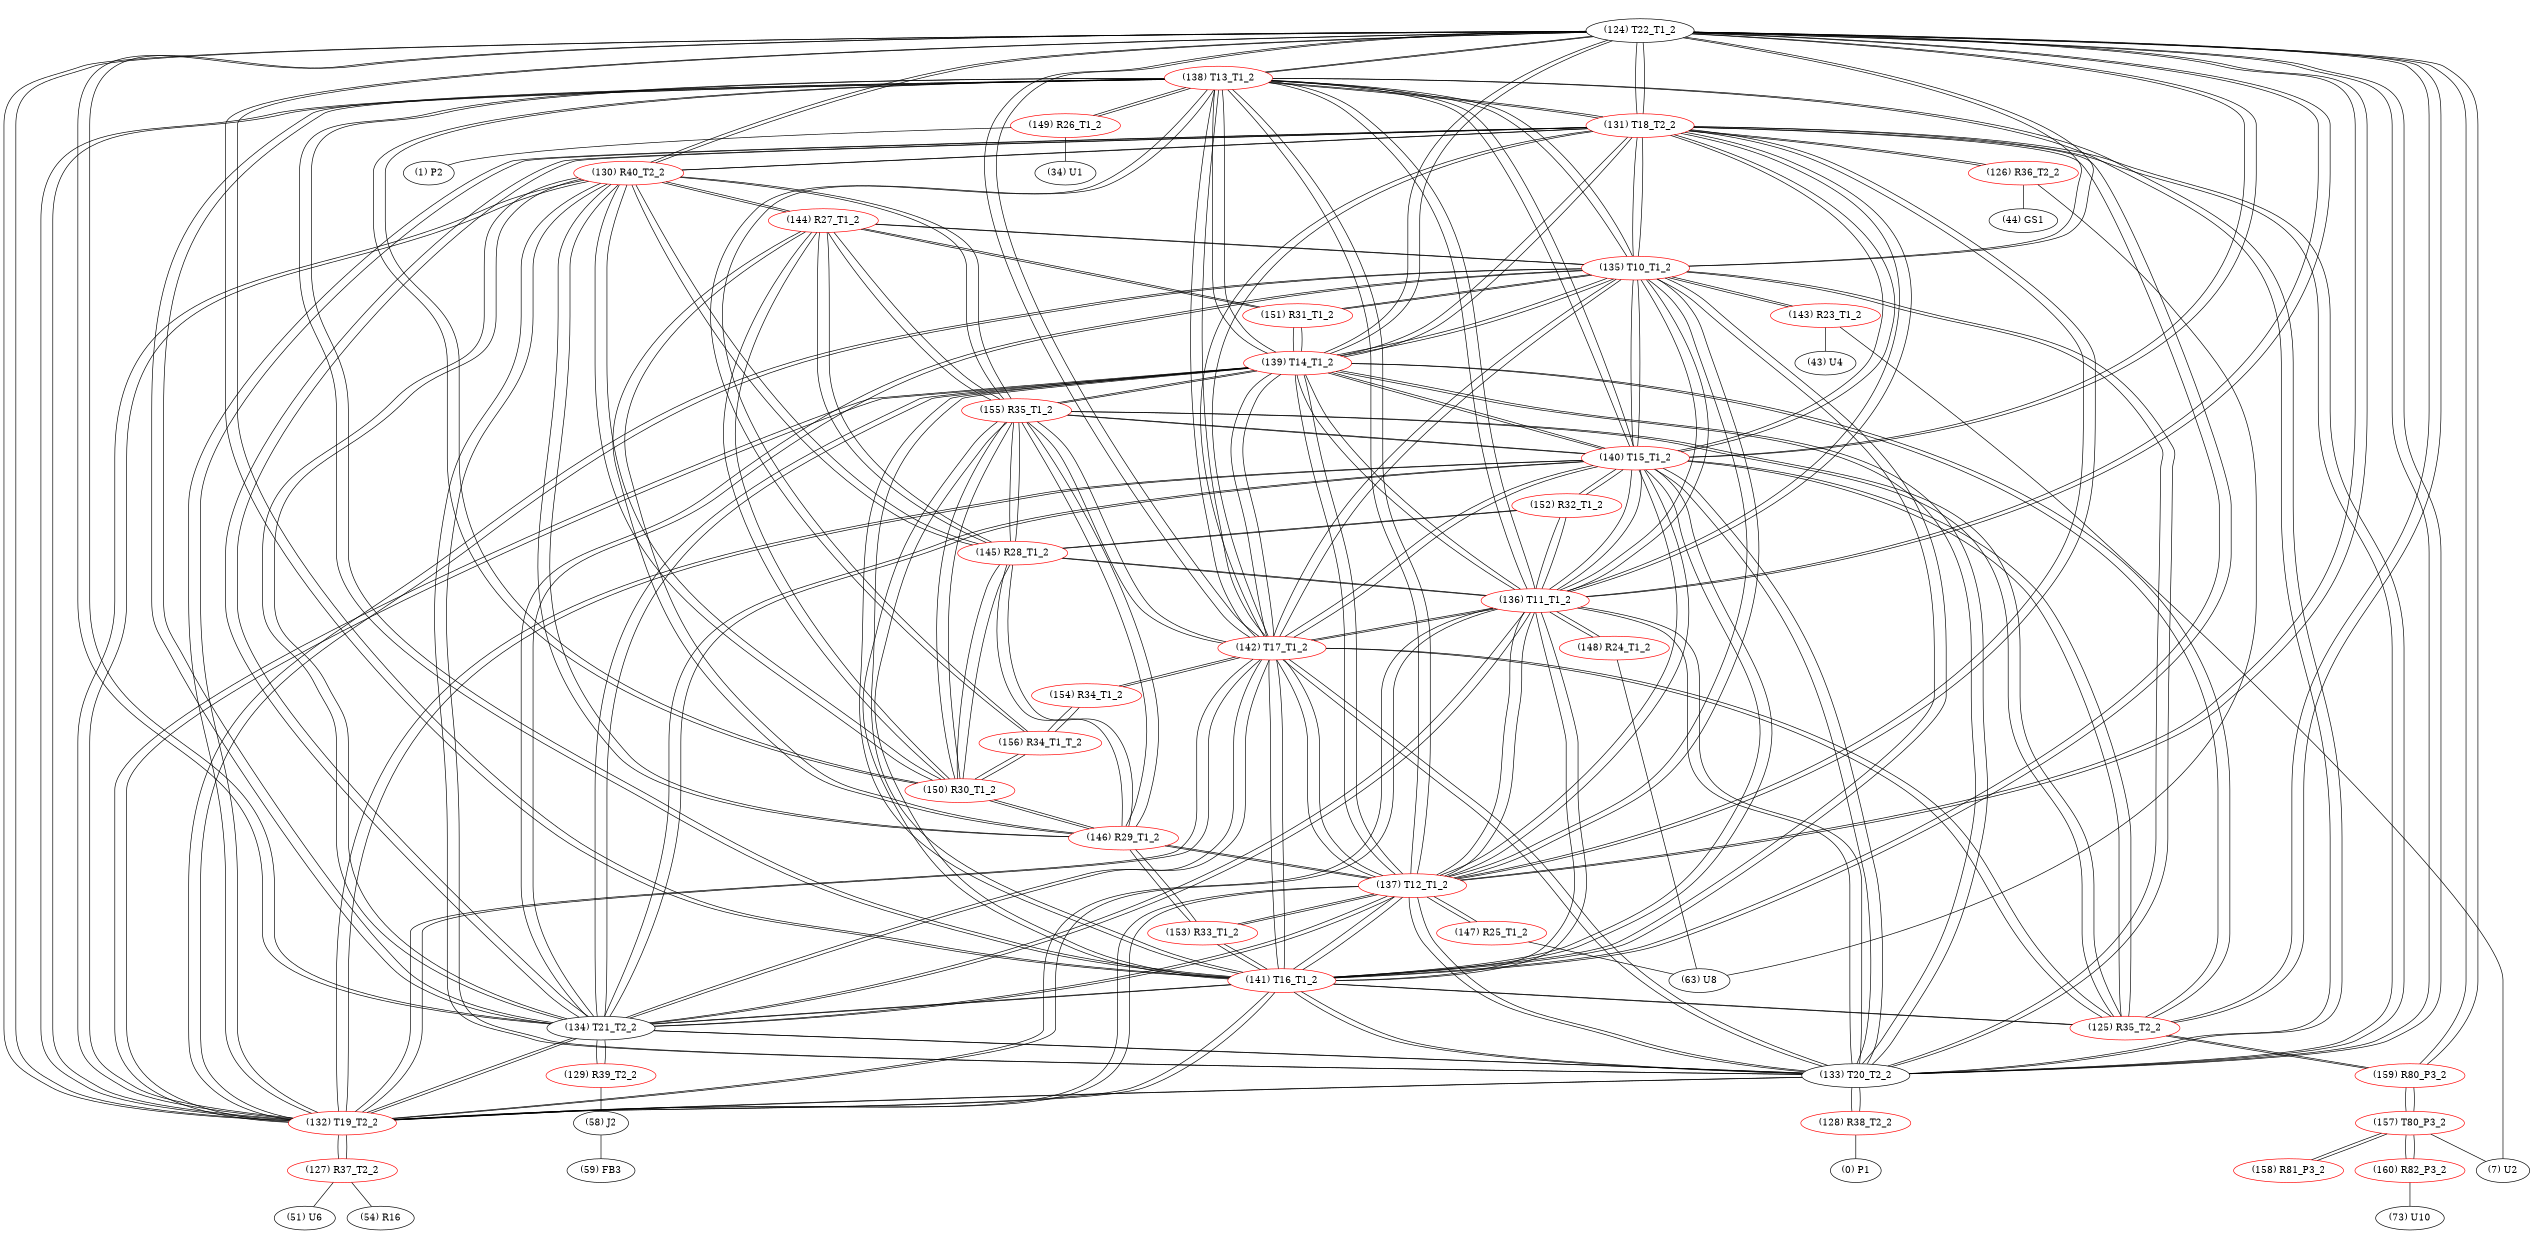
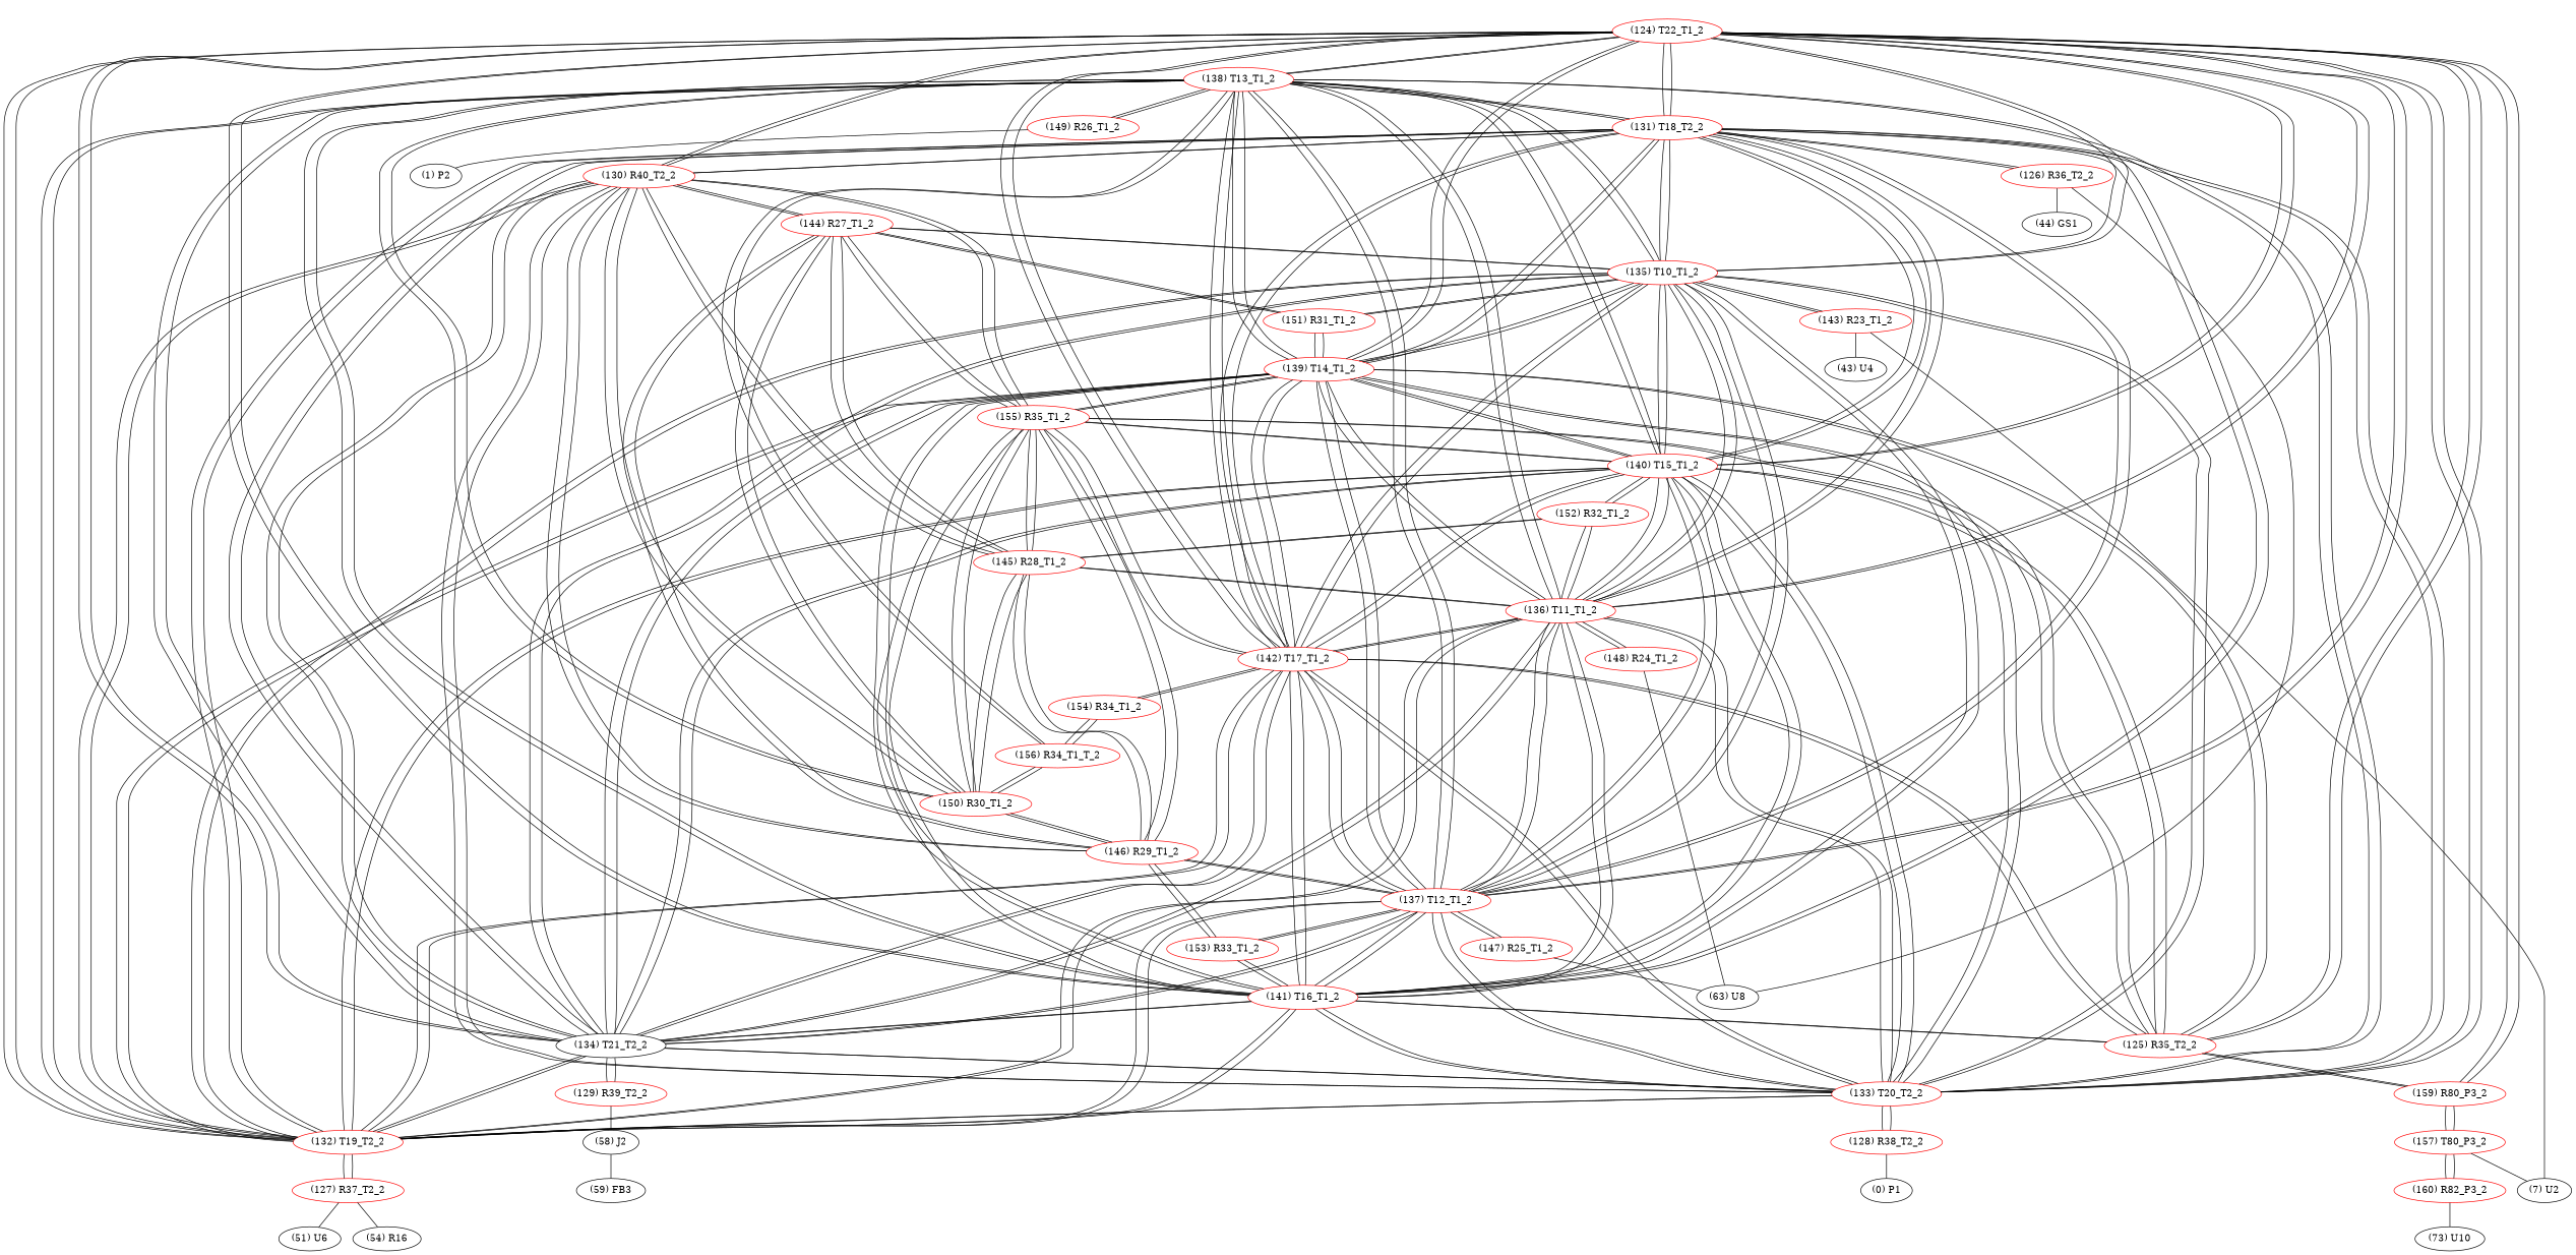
  graph {
    fontname="DejaVu Serif"
    node [color=red fontname="DejaVu Serif"]
    edge [fontname="DejaVu Serif"]
-   n1 [color=black label="(124) T22_T1_2"]
+   n1 [label="(124) T22_T1_2"]
    n2 [label="(138) T13_T1_2"]
    n3 [label="(131) T18_T2_2"]
    n4 [label="(132) T19_T2_2"]
    n5 [label="(137) T12_T1_2"]
    n6 [label="(140) T15_T1_2"]
    n7 [label="(139) T14_T1_2"]
-   n8 [color=black label="(133) T20_T2_2"]
+   n8 [label="(133) T20_T2_2"]
    n9 [color=black label="(134) T21_T2_2"]
    n10 [label="(136) T11_T1_2"]
    n11 [label="(135) T10_T1_2"]
    n12 [label="(141) T16_T1_2"]
    n13 [label="(142) T17_T1_2"]
    n14 [label="(130) R40_T2_2"]
    n15 [label="(159) R80_P3_2"]
    n16 [label="(125) R35_T2_2"]
    n17 [label="(150) R30_T1_2"]
    n18 [label="(156) R34_T1_T_2"]
    n19 [label="(149) R26_T1_2"]
    n20 [label="(126) R36_T2_2"]
    n21 [label="(127) R37_T2_2"]
    n22 [label="(146) R29_T1_2"]
    n23 [label="(153) R33_T1_2"]
    n24 [label="(147) R25_T1_2"]
    n25 [label="(155) R35_T1_2"]
    n26 [label="(152) R32_T1_2"]
    n27 [label="(151) R31_T1_2"]
    n28 [label="(128) R38_T2_2"]
    n29 [label="(129) R39_T2_2"]
    n30 [label="(145) R28_T1_2"]
    n31 [label="(148) R24_T1_2"]
    n32 [label="(144) R27_T1_2"]
    n33 [label="(143) R23_T1_2"]
    n34 [label="(154) R34_T1_2"]
    n35 [label="(157) T80_P3_2"]
-   n36 [label="(34) U1" color=""]
    n37 [label="(1) P2" color=""]
    n38 [label="(63) U8" color=""]
    n39 [label="(44) GS1" color=""]
    n40 [label="(51) U6" color=""]
    n41 [label="(54) R16" color=""]
    n42 [label="(0) P1" color=""]
    n43 [label="(58) J2" color=""]
    n44 [label="(7) U2" color=""]
    n45 [label="(43) U4" color=""]
-   n46 [label="(158) R81_P3_2"]
    n47 [label="(160) R82_P3_2"]
    n48 [label="(59) FB3" color=""]
    n49 [label="(73) U10" color=""]
    n1 -- n2
    n1 -- n3
    n1 -- n4
    n1 -- n5
    n1 -- n6
    n1 -- n7
    n1 -- n8
    n1 -- n9
    n1 -- n10
    n1 -- n11
    n1 -- n12
    n1 -- n13
    n1 -- n14
    n1 -- n15
    n1 -- n16
    n2 -- n1
    n2 -- n3
    n2 -- n4
    n2 -- n5
    n2 -- n6
    n2 -- n7
    n2 -- n8
    n2 -- n9
    n2 -- n10
    n2 -- n11
    n2 -- n12
    n2 -- n13
    n2 -- n17
    n2 -- n18
    n2 -- n19
    n3 -- n1
    n3 -- n2
    n3 -- n4
    n3 -- n5
    n3 -- n6
    n3 -- n7
    n3 -- n8
    n3 -- n9
    n3 -- n10
    n3 -- n11
    n3 -- n12
    n3 -- n13
    n3 -- n14
    n3 -- n20
    n4 -- n1
    n4 -- n2
    n4 -- n3
    n4 -- n5
    n4 -- n6
    n4 -- n7
    n4 -- n8
    n4 -- n9
    n4 -- n10
    n4 -- n11
    n4 -- n12
    n4 -- n13
    n4 -- n14
    n4 -- n21
    n5 -- n1
    n5 -- n2
    n5 -- n3
    n5 -- n4
    n5 -- n6
    n5 -- n7
    n5 -- n8
    n5 -- n9
    n5 -- n10
    n5 -- n11
    n5 -- n12
    n5 -- n13
    n5 -- n22
    n5 -- n23
    n5 -- n24
    n6 -- n1
    n6 -- n2
    n6 -- n3
    n6 -- n4
    n6 -- n5
    n6 -- n7
    n6 -- n8
    n6 -- n9
    n6 -- n10
    n6 -- n11
    n6 -- n12
    n6 -- n13
    n6 -- n16
    n6 -- n25
    n6 -- n26
    n7 -- n1
    n7 -- n2
    n7 -- n3
    n7 -- n4
    n7 -- n5
    n7 -- n6
    n7 -- n8
    n7 -- n9
    n7 -- n10
    n7 -- n11
    n7 -- n12
    n7 -- n13
    n7 -- n16
    n7 -- n25
    n7 -- n27
    n8 -- n1
    n8 -- n2
    n8 -- n3
    n8 -- n4
    n8 -- n5
    n8 -- n6
    n8 -- n7
    n8 -- n9
    n8 -- n10
    n8 -- n11
    n8 -- n12
    n8 -- n13
    n8 -- n14
    n8 -- n28
    n9 -- n1
    n9 -- n2
    n9 -- n3
    n9 -- n4
    n9 -- n5
    n9 -- n6
    n9 -- n7
    n9 -- n8
    n9 -- n10
    n9 -- n11
    n9 -- n12
    n9 -- n13
    n9 -- n14
    n9 -- n29
    n10 -- n1
    n10 -- n2
    n10 -- n3
    n10 -- n4
    n10 -- n5
    n10 -- n6
    n10 -- n7
    n10 -- n8
    n10 -- n9
    n10 -- n11
    n10 -- n12
    n10 -- n13
    n10 -- n26
    n10 -- n30
    n10 -- n31
    n11 -- n1
    n11 -- n2
    n11 -- n3
    n11 -- n4
    n11 -- n5
    n11 -- n6
    n11 -- n7
    n11 -- n8
    n11 -- n9
    n11 -- n10
    n11 -- n12
    n11 -- n13
    n11 -- n27
    n11 -- n32
    n11 -- n33
    n12 -- n1
    n12 -- n2
    n12 -- n3
    n12 -- n4
    n12 -- n5
    n12 -- n6
    n12 -- n7
    n12 -- n8
    n12 -- n9
    n12 -- n10
    n12 -- n11
    n12 -- n13
    n12 -- n16
    n12 -- n23
    n12 -- n25
    n13 -- n1
    n13 -- n2
    n13 -- n3
    n13 -- n4
    n13 -- n5
    n13 -- n6
    n13 -- n7
    n13 -- n8
    n13 -- n9
    n13 -- n10
    n13 -- n11
    n13 -- n12
    n13 -- n16
    n13 -- n25
    n13 -- n34
    n14 -- n1
    n14 -- n3
    n14 -- n4
    n14 -- n8
    n14 -- n9
    n14 -- n17
    n14 -- n22
    n14 -- n25
    n14 -- n30
    n14 -- n32
    n15 -- n1
    n15 -- n16
    n15 -- n35
    n16 -- n1
    n16 -- n6
    n16 -- n7
    n16 -- n12
    n16 -- n13
    n16 -- n15
    n16 -- n25
    n17 -- n2
    n17 -- n14
    n17 -- n18
    n17 -- n22
    n17 -- n25
    n17 -- n30
    n17 -- n32
    n18 -- n2
    n18 -- n17
    n18 -- n34
    n19 -- n2
-   n19 -- n36
    n19 -- n37
    n20 -- n3
    n20 -- n38
    n20 -- n39
    n21 -- n4
    n21 -- n40
    n21 -- n41
    n22 -- n5
    n22 -- n14
    n22 -- n17
    n22 -- n23
    n22 -- n25
    n22 -- n30
    n22 -- n32
    n23 -- n5
    n23 -- n12
    n23 -- n22
    n24 -- n5
    n24 -- n38
    n25 -- n6
    n25 -- n7
    n25 -- n12
    n25 -- n13
    n25 -- n14
    n25 -- n16
    n25 -- n17
    n25 -- n22
    n25 -- n30
    n25 -- n32
    n26 -- n6
    n26 -- n10
    n26 -- n30
    n27 -- n7
    n27 -- n11
    n27 -- n32
    n28 -- n8
    n28 -- n42
    n29 -- n9
    n29 -- n43
    n30 -- n10
    n30 -- n14
    n30 -- n17
    n30 -- n22
    n30 -- n25
    n30 -- n26
    n30 -- n32
    n31 -- n10
    n31 -- n38
    n32 -- n11
    n32 -- n14
    n32 -- n17
    n32 -- n22
    n32 -- n25
    n32 -- n27
    n32 -- n30
    n33 -- n11
    n33 -- n44
    n33 -- n45
    n34 -- n13
    n34 -- n18
    n35 -- n15
    n35 -- n44
-   n35 -- n46
    n35 -- n47
    n43 -- n48
-   n46 -- n35
    n47 -- n35
    n47 -- n49
  }
